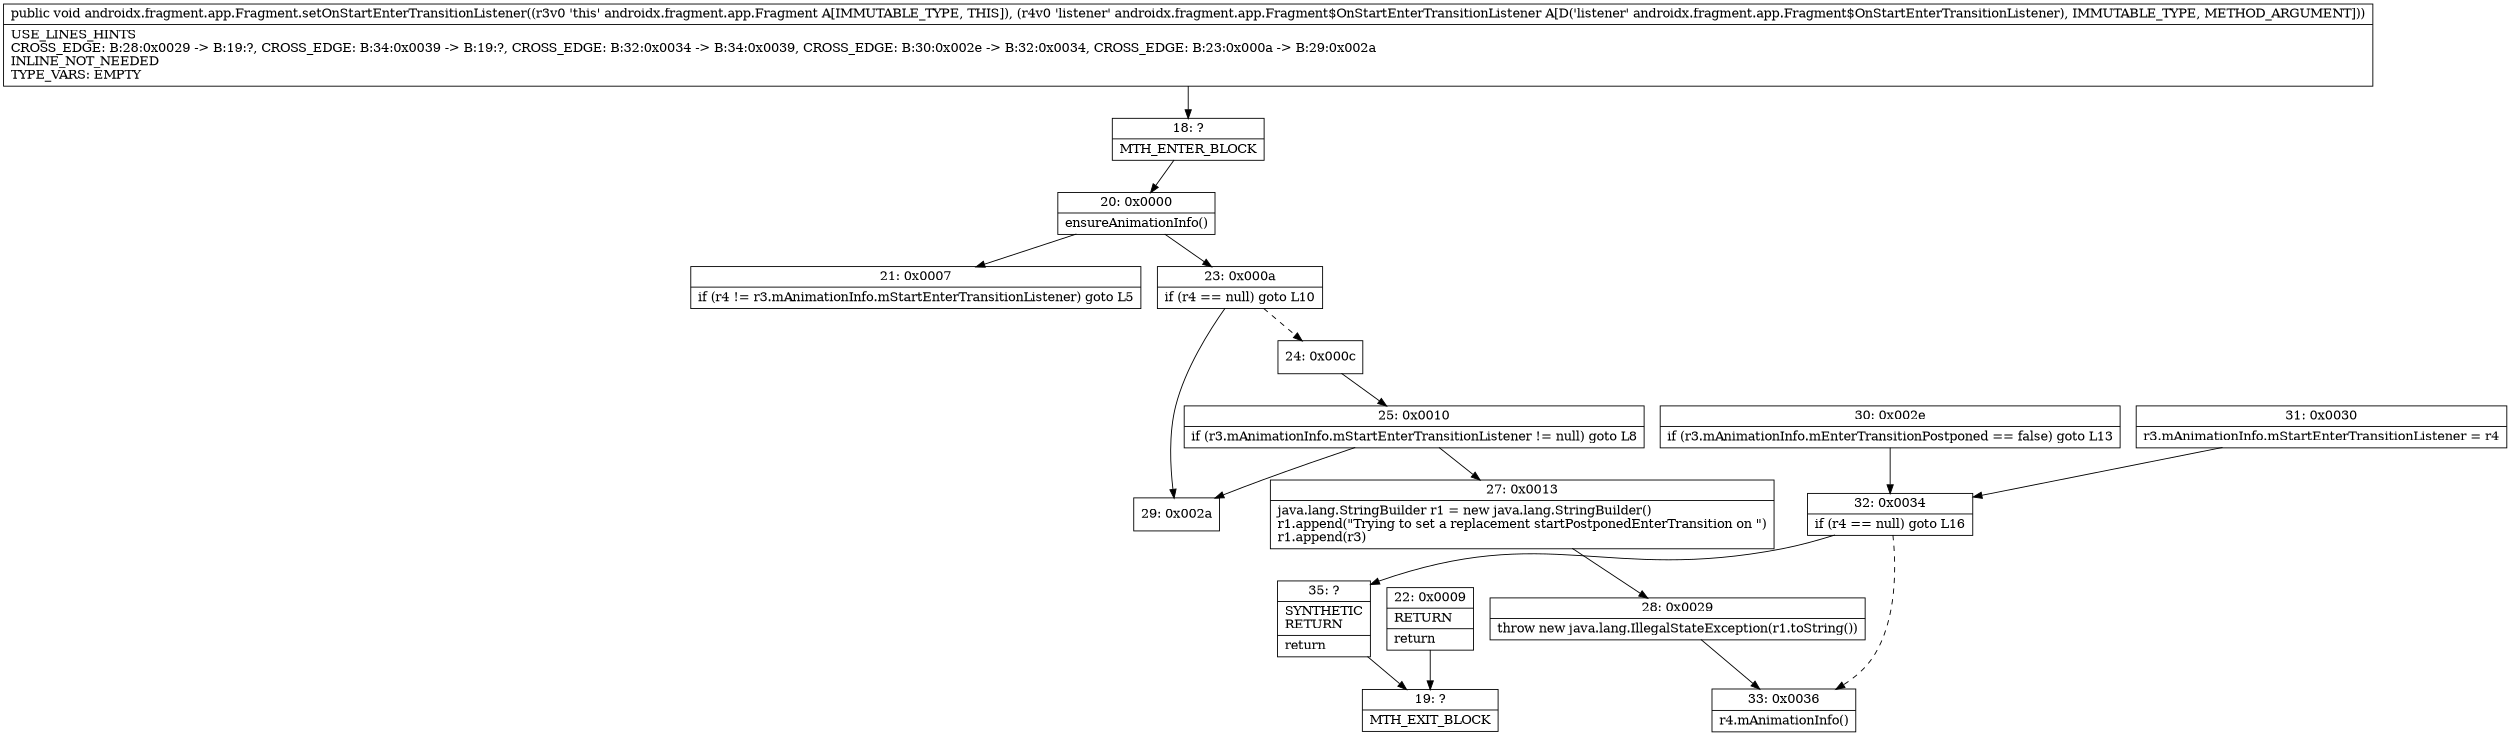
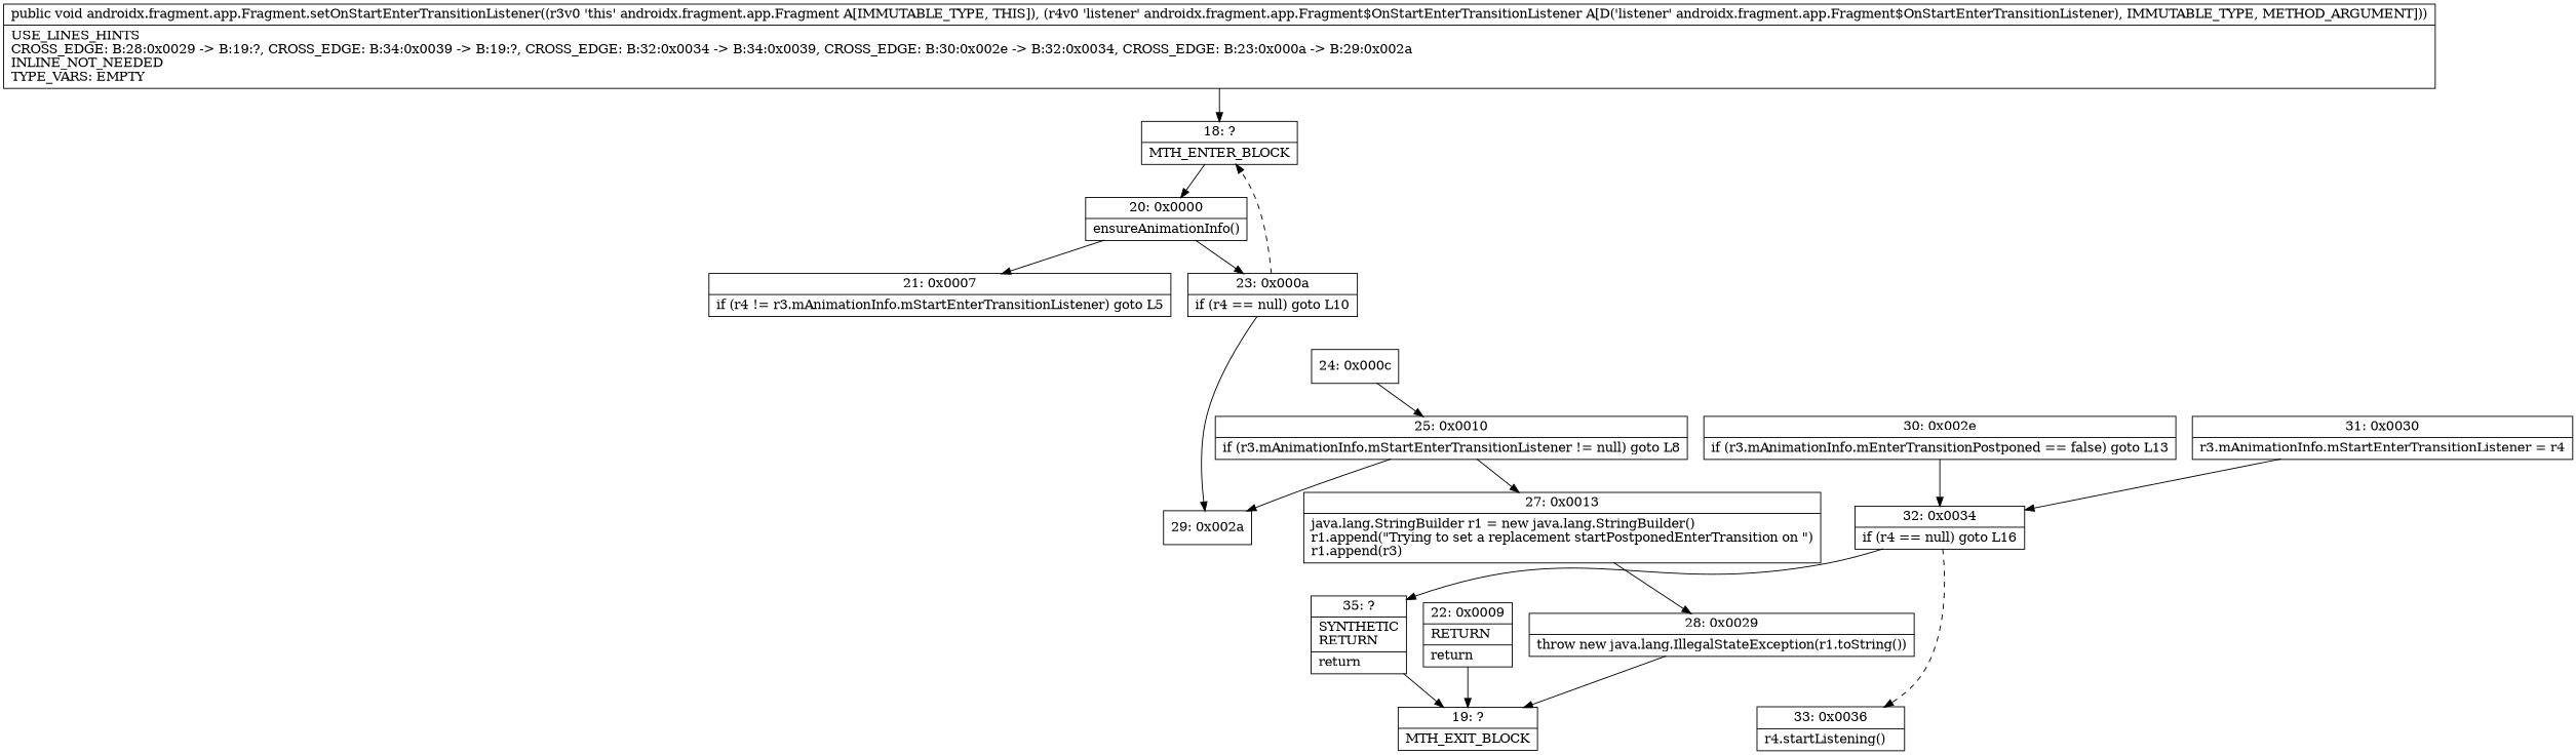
  digraph {
    node [shape=record]
    n1 [label="{18\:\ ?|MTH_ENTER_BLOCK\l}"]
    n2 [label="{20\:\ 0x0000|ensureAnimationInfo()\l}"]
    n3 [label="{21\:\ 0x0007|if (r4 != r3.mAnimationInfo.mStartEnterTransitionListener) goto L5\l}"]
    n4 [label="{23\:\ 0x000a|if (r4 == null) goto L10\l}"]
    n5 [label="{22\:\ 0x0009|RETURN\l|return\l}"]
    n6 [label="{19\:\ ?|MTH_EXIT_BLOCK\l}"]
    n7 [label="{24\:\ 0x000c}"]
    n8 [label="{29\:\ 0x002a}"]
    n9 [label="{25\:\ 0x0010|if (r3.mAnimationInfo.mStartEnterTransitionListener != null) goto L8\l}"]
    n10 [label="{27\:\ 0x0013|java.lang.StringBuilder r1 = new java.lang.StringBuilder()\lr1.append(\"Trying to set a replacement startPostponedEnterTransition on \")\lr1.append(r3)\l}"]
    n11 [label="{28\:\ 0x0029|throw new java.lang.IllegalStateException(r1.toString())\l}"]
    n12 [label="{30\:\ 0x002e|if (r3.mAnimationInfo.mEnterTransitionPostponed == false) goto L13\l}"]
    n13 [label="{32\:\ 0x0034|if (r4 == null) goto L16\l}"]
    n14 [label="{31\:\ 0x0030|r3.mAnimationInfo.mStartEnterTransitionListener = r4\l}"]
-   n15 [label="{33\:\ 0x0036|r4.mAnimationInfo()\l}"]
+   n15 [label="{33\:\ 0x0036|r4.startListening()\l}"]
    n16 [label="{35\:\ ?|SYNTHETIC\lRETURN\l|return\l}"]
    n17 [label="{public void androidx.fragment.app.Fragment.setOnStartEnterTransitionListener((r3v0 'this' androidx.fragment.app.Fragment A[IMMUTABLE_TYPE, THIS]), (r4v0 'listener' androidx.fragment.app.Fragment$OnStartEnterTransitionListener A[D('listener' androidx.fragment.app.Fragment$OnStartEnterTransitionListener), IMMUTABLE_TYPE, METHOD_ARGUMENT]))  | USE_LINES_HINTS\lCROSS_EDGE: B:28:0x0029 \-\> B:19:?, CROSS_EDGE: B:34:0x0039 \-\> B:19:?, CROSS_EDGE: B:32:0x0034 \-\> B:34:0x0039, CROSS_EDGE: B:30:0x002e \-\> B:32:0x0034, CROSS_EDGE: B:23:0x000a \-\> B:29:0x002a\lINLINE_NOT_NEEDED\lTYPE_VARS: EMPTY\l}"]
    n1 -> n2
    n2 -> n3
    n2 -> n4
-   n4 -> n7 [style=dashed]
+   n4 -> n1 [style=dashed]
    n4 -> n8
    n5 -> n6
    n7 -> n9
    n9 -> n8 [style=solid]
    n9 -> n10
    n10 -> n11
-   n11 -> n15
+   n11 -> n6
    n12 -> n13
    n13 -> n15 [style=dashed]
    n13 -> n16
    n14 -> n13
    n16 -> n6
    n17 -> n1
  }
